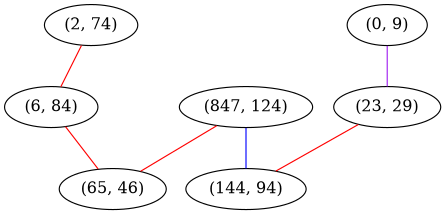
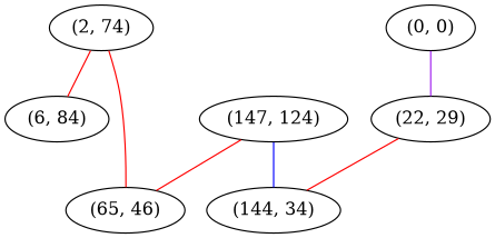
  graph {
    edge [color=red weight=1]
-   "(23, 29)"
-   "(144, 34)" [label="(144, 94)"]
+   "(23, 29)" [label="(22, 29)"]
+   "(144, 34)"
    n3 [label="(6, 84)"]
    "(2, 74)"
-   "(0, 0)" [label="(0, 9)"]
-   "(147, 124)" [label="(847, 124)"]
+   "(0, 0)"
+   "(147, 124)"
    n7 [label="(65, 46)"]
    "(23, 29)" -- "(144, 34)"
-   n3 -- n7
+   "(2, 74)" -- n7
    "(2, 74)" -- n3
    "(0, 0)" -- "(23, 29)" [color=purple weight=4]
    "(147, 124)" -- "(144, 34)" [color=blue weight=3]
    "(147, 124)" -- n7
  }
